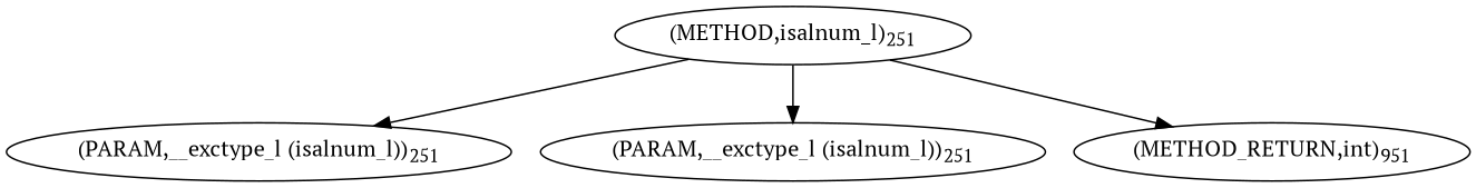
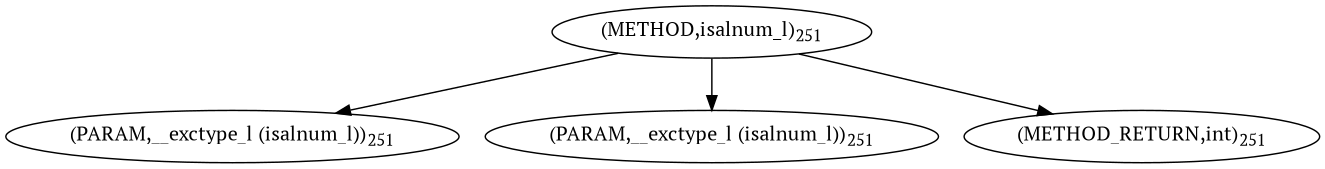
  digraph {
    fontname="PT Serif"
    node [fontname="PT Serif"]
    edge [fontname="PT Serif"]
    n1 [label=<(METHOD,isalnum_l)<SUB>251</SUB>>]
    n2 [label=<(PARAM,__exctype_l (isalnum_l))<SUB>251</SUB>>]
    n3 [label=<(PARAM,__exctype_l (isalnum_l))<SUB>251</SUB>>]
-   n4 [label=<(METHOD_RETURN,int)<SUB>951</SUB>>]
+   n4 [label=<(METHOD_RETURN,int)<SUB>251</SUB>>]
    n1 -> n2
    n1 -> n3
    n1 -> n4
  }
